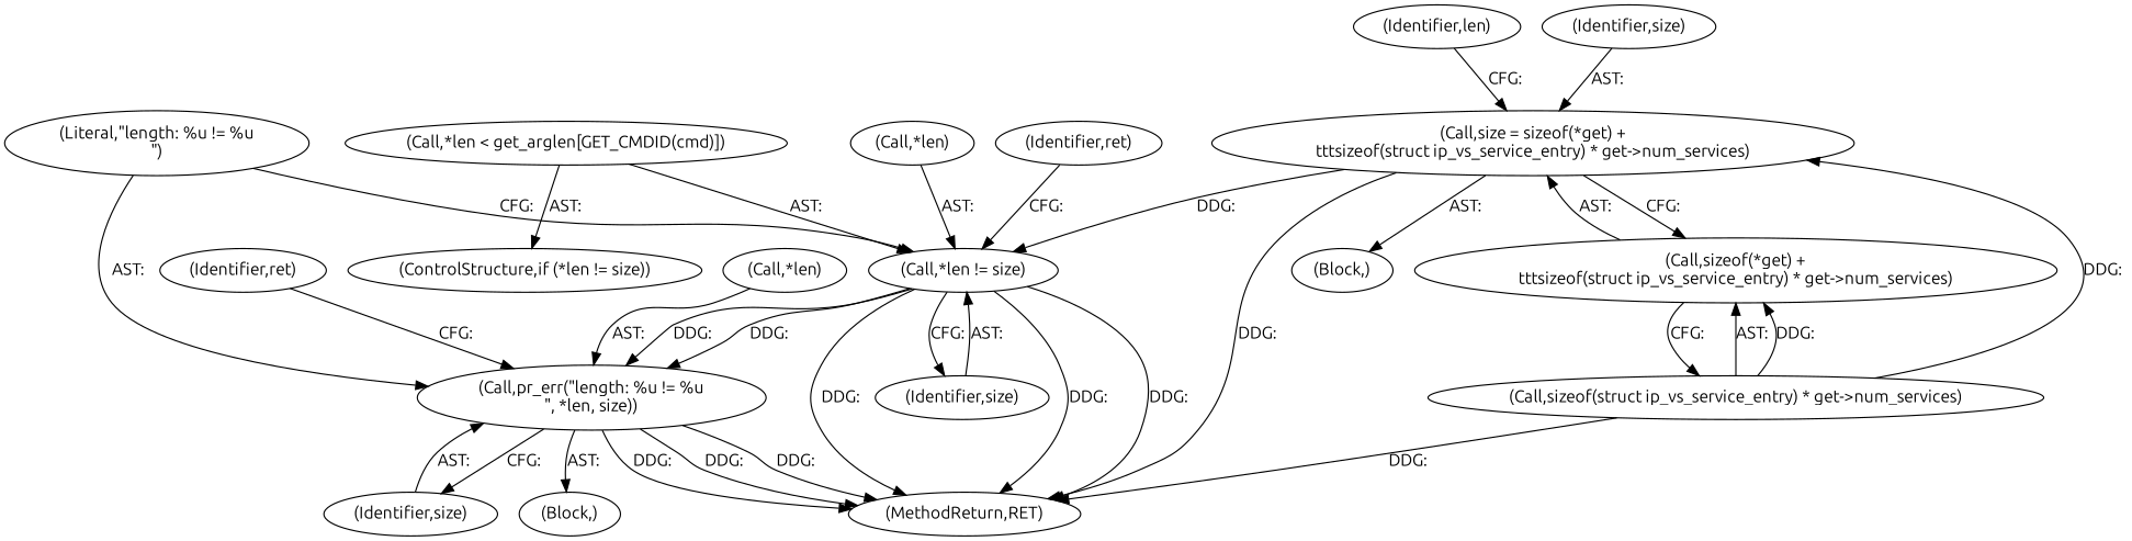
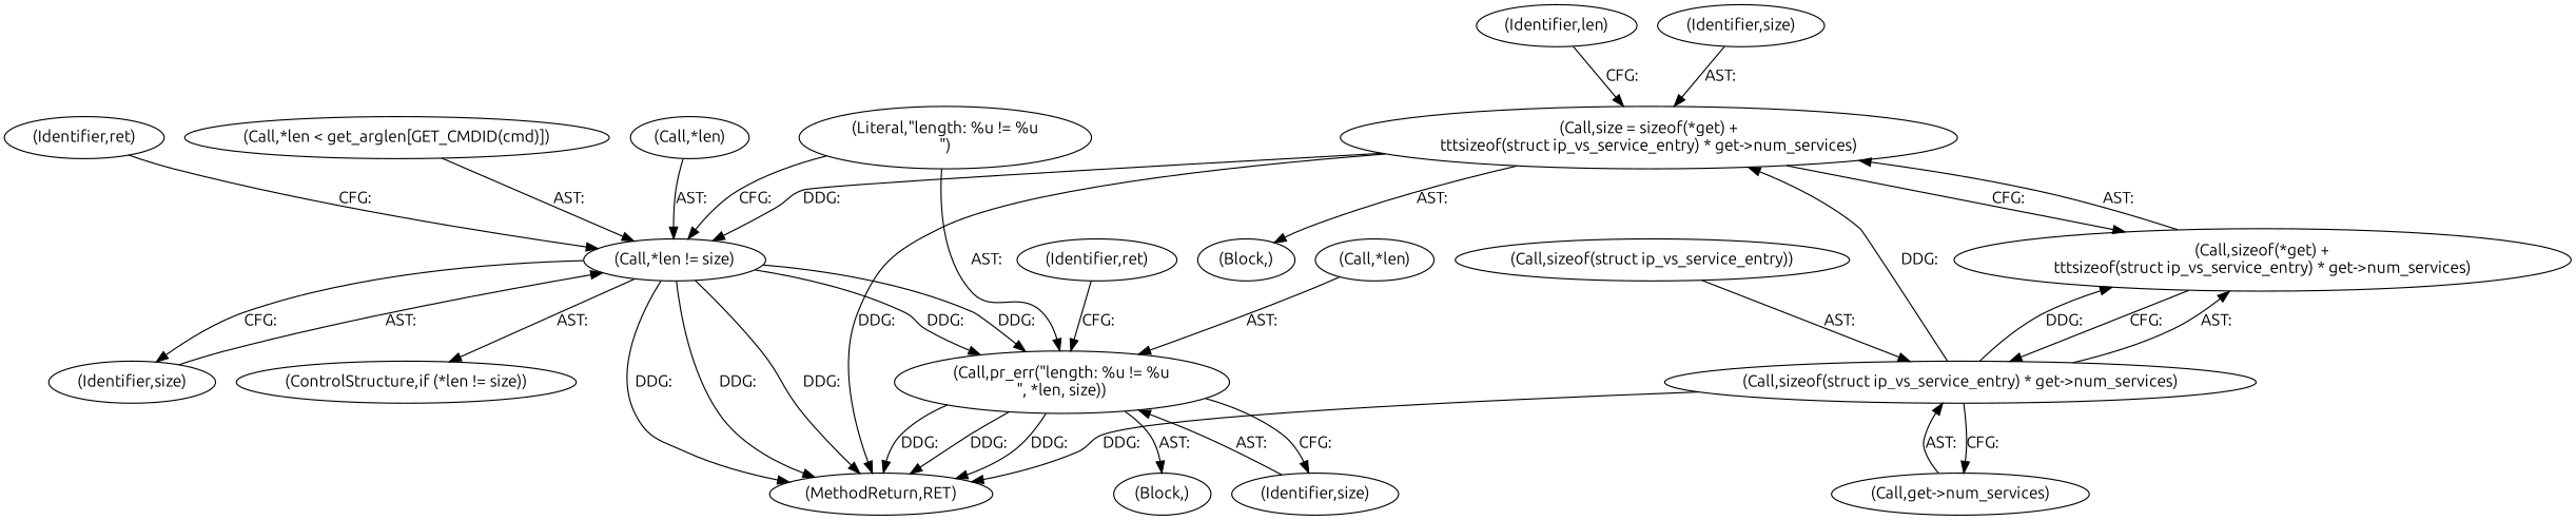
  digraph {
    fontname=Ubuntu
    node [fontname=Ubuntu]
    edge [fontname=Ubuntu]
    n1 [label="(Call,size = sizeof(*get) +\n\t\t\tsizeof(struct ip_vs_service_entry) * get->num_services)"]
    n2 [label="(Call,*len != size)"]
    n3 [label="(MethodReturn,RET)"]
    n4 [label="(Block,)"]
    n5 [label="(Call,sizeof(*get) +\n\t\t\tsizeof(struct ip_vs_service_entry) * get->num_services)"]
    n6 [label="(Call,pr_err(\"length: %u != %u\n\", *len, size))"]
    n7 [label="(Identifier,size)"]
    n8 [label="(ControlStructure,if (*len != size))"]
    n9 [label="(Call,sizeof(struct ip_vs_service_entry) * get->num_services)"]
+   n10 [label="(Call,get->num_services)"]
    n11 [label="(Identifier,size)"]
    n12 [label="(Block,)"]
    n13 [label="(Call,*len < get_arglen[GET_CMDID(cmd)])"]
    n14 [label="(Call,*len)"]
    n15 [label="(Identifier,len)"]
    n16 [label="(Identifier,size)"]
+   n17 [label="(Call,sizeof(struct ip_vs_service_entry))"]
    n18 [label="(Identifier,ret)"]
    n19 [label="(Literal,\"length: %u != %u\n\")"]
    n20 [label="(Identifier,ret)"]
    n21 [label="(Call,*len)"]
    n1 -> n2 [label="DDG: "]
    n1 -> n3 [label="DDG: "]
    n1 -> n4 [label="AST: "]
    n1 -> n5 [label="CFG: "]
    n2 -> n3 [label="DDG: "]
    n2 -> n3 [label="DDG: "]
    n2 -> n3 [label="DDG: "]
    n2 -> n6 [label="DDG: "]
    n2 -> n6 [label="DDG: "]
    n2 -> n7 [label="CFG: "]
-   n13 -> n8 [label="AST: "]
+   n2 -> n8 [label="AST: "]
    n5 -> n1 [label="AST: "]
    n5 -> n9 [label="CFG: "]
    n6 -> n3 [label="DDG: "]
    n6 -> n3 [label="DDG: "]
    n6 -> n3 [label="DDG: "]
    n6 -> n11 [label="CFG: "]
    n6 -> n12 [label="AST: "]
    n7 -> n2 [label="AST: "]
    n9 -> n1 [label="DDG: "]
    n9 -> n3 [label="DDG: "]
    n9 -> n5 [label="AST: "]
    n9 -> n5 [label="DDG: "]
+   n9 -> n10 [label="CFG: "]
+   n10 -> n9 [label="AST: "]
    n11 -> n6 [label="AST: "]
    n13 -> n2 [label="AST: "]
    n14 -> n2 [label="AST: "]
    n15 -> n1 [label="CFG: "]
    n16 -> n1 [label="AST: "]
+   n17 -> n9 [label="AST: "]
    n18 -> n2 [label="CFG: "]
    n19 -> n2 [label="CFG: "]
    n19 -> n6 [label="AST: "]
    n20 -> n6 [label="CFG: "]
    n21 -> n6 [label="AST: "]
  }
